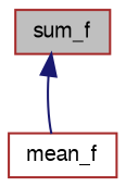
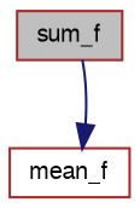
  digraph {
    rankdir=TB
    node [color=brown fontname=FreeSans fontsize=10 shape=record style=filled]
    n1 [fillcolor=grey75 fontcolor=black height=0.2 label=sum_f width=0.4]
    n2 [fillcolor=white height=0.2 label=mean_f width=0.4]
-   n1 -> n2 [color=midnightblue dir=back fontname=FreeSans fontsize=10 labelfontname=FreeSans labelfontsize=10 style=solid]
+   n2 -> n1 [color=midnightblue dir=back fontname=FreeSans fontsize=10 labelfontname=FreeSans labelfontsize=10 style=solid]
  }
